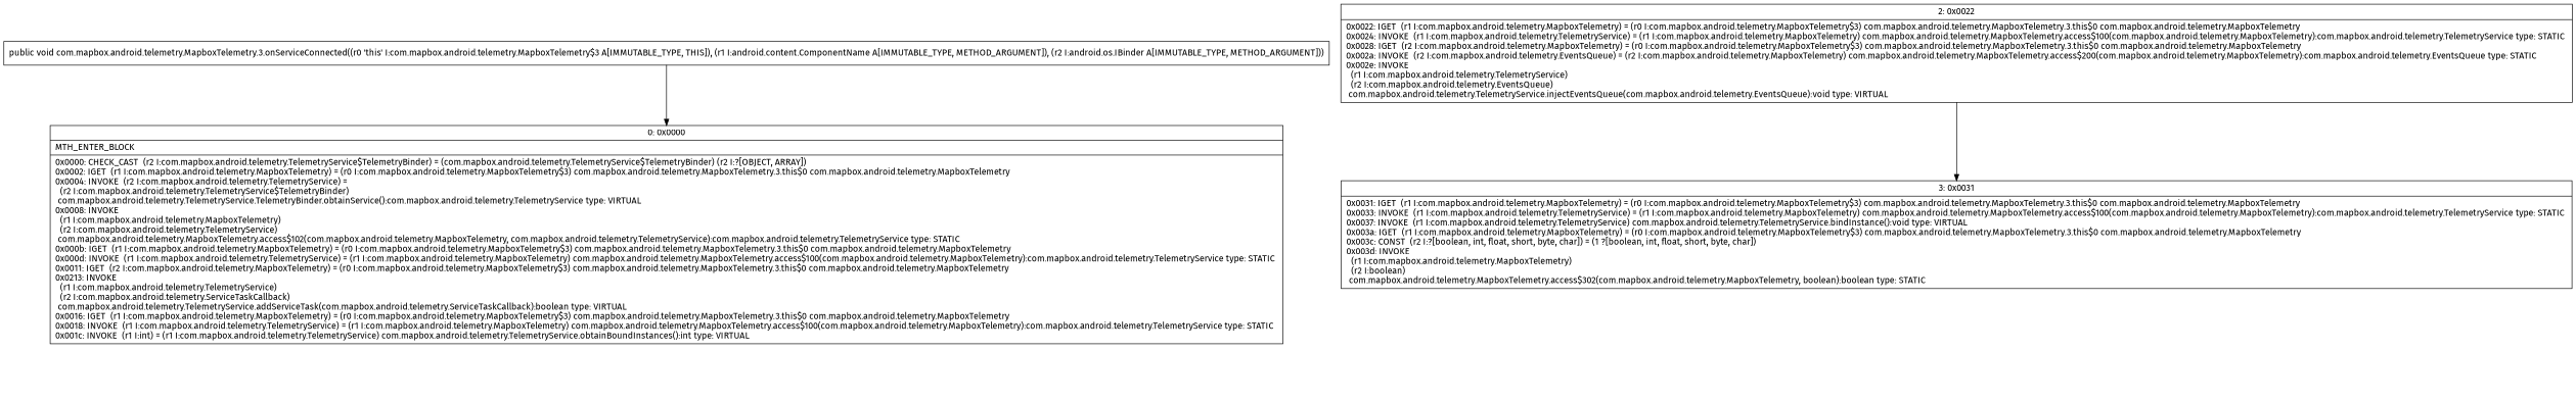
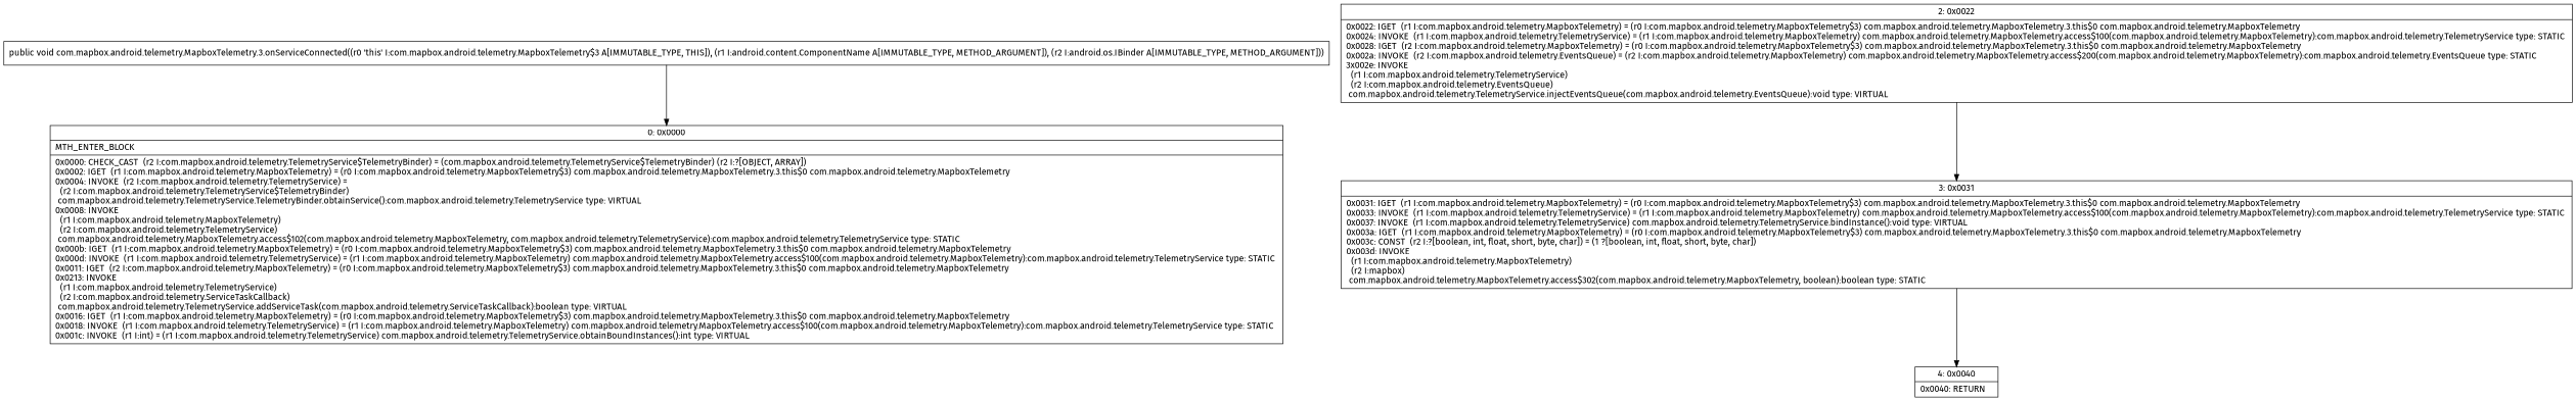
  digraph {
    fontname="Fira Sans"
    node [fontname="Fira Sans" shape=record]
    edge [fontname="Fira Sans"]
    n1 [label="{0\:\ 0x0000|MTH_ENTER_BLOCK\l|0x0000: CHECK_CAST  (r2 I:com.mapbox.android.telemetry.TelemetryService$TelemetryBinder) = (com.mapbox.android.telemetry.TelemetryService$TelemetryBinder) (r2 I:?[OBJECT, ARRAY]) \l0x0002: IGET  (r1 I:com.mapbox.android.telemetry.MapboxTelemetry) = (r0 I:com.mapbox.android.telemetry.MapboxTelemetry$3) com.mapbox.android.telemetry.MapboxTelemetry.3.this$0 com.mapbox.android.telemetry.MapboxTelemetry \l0x0004: INVOKE  (r2 I:com.mapbox.android.telemetry.TelemetryService) = \l  (r2 I:com.mapbox.android.telemetry.TelemetryService$TelemetryBinder)\l com.mapbox.android.telemetry.TelemetryService.TelemetryBinder.obtainService():com.mapbox.android.telemetry.TelemetryService type: VIRTUAL \l0x0008: INVOKE  \l  (r1 I:com.mapbox.android.telemetry.MapboxTelemetry)\l  (r2 I:com.mapbox.android.telemetry.TelemetryService)\l com.mapbox.android.telemetry.MapboxTelemetry.access$102(com.mapbox.android.telemetry.MapboxTelemetry, com.mapbox.android.telemetry.TelemetryService):com.mapbox.android.telemetry.TelemetryService type: STATIC \l0x000b: IGET  (r1 I:com.mapbox.android.telemetry.MapboxTelemetry) = (r0 I:com.mapbox.android.telemetry.MapboxTelemetry$3) com.mapbox.android.telemetry.MapboxTelemetry.3.this$0 com.mapbox.android.telemetry.MapboxTelemetry \l0x000d: INVOKE  (r1 I:com.mapbox.android.telemetry.TelemetryService) = (r1 I:com.mapbox.android.telemetry.MapboxTelemetry) com.mapbox.android.telemetry.MapboxTelemetry.access$100(com.mapbox.android.telemetry.MapboxTelemetry):com.mapbox.android.telemetry.TelemetryService type: STATIC \l0x0011: IGET  (r2 I:com.mapbox.android.telemetry.MapboxTelemetry) = (r0 I:com.mapbox.android.telemetry.MapboxTelemetry$3) com.mapbox.android.telemetry.MapboxTelemetry.3.this$0 com.mapbox.android.telemetry.MapboxTelemetry \l0x0213: INVOKE  \l  (r1 I:com.mapbox.android.telemetry.TelemetryService)\l  (r2 I:com.mapbox.android.telemetry.ServiceTaskCallback)\l com.mapbox.android.telemetry.TelemetryService.addServiceTask(com.mapbox.android.telemetry.ServiceTaskCallback):boolean type: VIRTUAL \l0x0016: IGET  (r1 I:com.mapbox.android.telemetry.MapboxTelemetry) = (r0 I:com.mapbox.android.telemetry.MapboxTelemetry$3) com.mapbox.android.telemetry.MapboxTelemetry.3.this$0 com.mapbox.android.telemetry.MapboxTelemetry \l0x0018: INVOKE  (r1 I:com.mapbox.android.telemetry.TelemetryService) = (r1 I:com.mapbox.android.telemetry.MapboxTelemetry) com.mapbox.android.telemetry.MapboxTelemetry.access$100(com.mapbox.android.telemetry.MapboxTelemetry):com.mapbox.android.telemetry.TelemetryService type: STATIC \l0x001c: INVOKE  (r1 I:int) = (r1 I:com.mapbox.android.telemetry.TelemetryService) com.mapbox.android.telemetry.TelemetryService.obtainBoundInstances():int type: VIRTUAL \l}"]
-   n2 [label="{2\:\ 0x0022|0x0022: IGET  (r1 I:com.mapbox.android.telemetry.MapboxTelemetry) = (r0 I:com.mapbox.android.telemetry.MapboxTelemetry$3) com.mapbox.android.telemetry.MapboxTelemetry.3.this$0 com.mapbox.android.telemetry.MapboxTelemetry \l0x0024: INVOKE  (r1 I:com.mapbox.android.telemetry.TelemetryService) = (r1 I:com.mapbox.android.telemetry.MapboxTelemetry) com.mapbox.android.telemetry.MapboxTelemetry.access$100(com.mapbox.android.telemetry.MapboxTelemetry):com.mapbox.android.telemetry.TelemetryService type: STATIC \l0x0028: IGET  (r2 I:com.mapbox.android.telemetry.MapboxTelemetry) = (r0 I:com.mapbox.android.telemetry.MapboxTelemetry$3) com.mapbox.android.telemetry.MapboxTelemetry.3.this$0 com.mapbox.android.telemetry.MapboxTelemetry \l0x002a: INVOKE  (r2 I:com.mapbox.android.telemetry.EventsQueue) = (r2 I:com.mapbox.android.telemetry.MapboxTelemetry) com.mapbox.android.telemetry.MapboxTelemetry.access$200(com.mapbox.android.telemetry.MapboxTelemetry):com.mapbox.android.telemetry.EventsQueue type: STATIC \l0x002e: INVOKE  \l  (r1 I:com.mapbox.android.telemetry.TelemetryService)\l  (r2 I:com.mapbox.android.telemetry.EventsQueue)\l com.mapbox.android.telemetry.TelemetryService.injectEventsQueue(com.mapbox.android.telemetry.EventsQueue):void type: VIRTUAL \l}"]
-   n3 [label="{3\:\ 0x0031|0x0031: IGET  (r1 I:com.mapbox.android.telemetry.MapboxTelemetry) = (r0 I:com.mapbox.android.telemetry.MapboxTelemetry$3) com.mapbox.android.telemetry.MapboxTelemetry.3.this$0 com.mapbox.android.telemetry.MapboxTelemetry \l0x0033: INVOKE  (r1 I:com.mapbox.android.telemetry.TelemetryService) = (r1 I:com.mapbox.android.telemetry.MapboxTelemetry) com.mapbox.android.telemetry.MapboxTelemetry.access$100(com.mapbox.android.telemetry.MapboxTelemetry):com.mapbox.android.telemetry.TelemetryService type: STATIC \l0x0037: INVOKE  (r1 I:com.mapbox.android.telemetry.TelemetryService) com.mapbox.android.telemetry.TelemetryService.bindInstance():void type: VIRTUAL \l0x003a: IGET  (r1 I:com.mapbox.android.telemetry.MapboxTelemetry) = (r0 I:com.mapbox.android.telemetry.MapboxTelemetry$3) com.mapbox.android.telemetry.MapboxTelemetry.3.this$0 com.mapbox.android.telemetry.MapboxTelemetry \l0x003c: CONST  (r2 I:?[boolean, int, float, short, byte, char]) = (1 ?[boolean, int, float, short, byte, char]) \l0x003d: INVOKE  \l  (r1 I:com.mapbox.android.telemetry.MapboxTelemetry)\l  (r2 I:boolean)\l com.mapbox.android.telemetry.MapboxTelemetry.access$302(com.mapbox.android.telemetry.MapboxTelemetry, boolean):boolean type: STATIC \l}"]
+   n2 [label="{2\:\ 0x0022|0x0022: IGET  (r1 I:com.mapbox.android.telemetry.MapboxTelemetry) = (r0 I:com.mapbox.android.telemetry.MapboxTelemetry$3) com.mapbox.android.telemetry.MapboxTelemetry.3.this$0 com.mapbox.android.telemetry.MapboxTelemetry \l0x0024: INVOKE  (r1 I:com.mapbox.android.telemetry.TelemetryService) = (r1 I:com.mapbox.android.telemetry.MapboxTelemetry) com.mapbox.android.telemetry.MapboxTelemetry.access$100(com.mapbox.android.telemetry.MapboxTelemetry):com.mapbox.android.telemetry.TelemetryService type: STATIC \l0x0028: IGET  (r2 I:com.mapbox.android.telemetry.MapboxTelemetry) = (r0 I:com.mapbox.android.telemetry.MapboxTelemetry$3) com.mapbox.android.telemetry.MapboxTelemetry.3.this$0 com.mapbox.android.telemetry.MapboxTelemetry \l0x002a: INVOKE  (r2 I:com.mapbox.android.telemetry.EventsQueue) = (r2 I:com.mapbox.android.telemetry.MapboxTelemetry) com.mapbox.android.telemetry.MapboxTelemetry.access$200(com.mapbox.android.telemetry.MapboxTelemetry):com.mapbox.android.telemetry.EventsQueue type: STATIC \l3x002e: INVOKE  \l  (r1 I:com.mapbox.android.telemetry.TelemetryService)\l  (r2 I:com.mapbox.android.telemetry.EventsQueue)\l com.mapbox.android.telemetry.TelemetryService.injectEventsQueue(com.mapbox.android.telemetry.EventsQueue):void type: VIRTUAL \l}"]
+   n3 [label="{3\:\ 0x0031|0x0031: IGET  (r1 I:com.mapbox.android.telemetry.MapboxTelemetry) = (r0 I:com.mapbox.android.telemetry.MapboxTelemetry$3) com.mapbox.android.telemetry.MapboxTelemetry.3.this$0 com.mapbox.android.telemetry.MapboxTelemetry \l0x0033: INVOKE  (r1 I:com.mapbox.android.telemetry.TelemetryService) = (r1 I:com.mapbox.android.telemetry.MapboxTelemetry) com.mapbox.android.telemetry.MapboxTelemetry.access$100(com.mapbox.android.telemetry.MapboxTelemetry):com.mapbox.android.telemetry.TelemetryService type: STATIC \l0x0037: INVOKE  (r1 I:com.mapbox.android.telemetry.TelemetryService) com.mapbox.android.telemetry.TelemetryService.bindInstance():void type: VIRTUAL \l0x003a: IGET  (r1 I:com.mapbox.android.telemetry.MapboxTelemetry) = (r0 I:com.mapbox.android.telemetry.MapboxTelemetry$3) com.mapbox.android.telemetry.MapboxTelemetry.3.this$0 com.mapbox.android.telemetry.MapboxTelemetry \l0x003c: CONST  (r2 I:?[boolean, int, float, short, byte, char]) = (1 ?[boolean, int, float, short, byte, char]) \l0x003d: INVOKE  \l  (r1 I:com.mapbox.android.telemetry.MapboxTelemetry)\l  (r2 I:mapbox)\l com.mapbox.android.telemetry.MapboxTelemetry.access$302(com.mapbox.android.telemetry.MapboxTelemetry, boolean):boolean type: STATIC \l}"]
+   n4 [label="{4\:\ 0x0040|0x0040: RETURN   \l}"]
    n5 [label="{public void com.mapbox.android.telemetry.MapboxTelemetry.3.onServiceConnected((r0 'this' I:com.mapbox.android.telemetry.MapboxTelemetry$3 A[IMMUTABLE_TYPE, THIS]), (r1 I:android.content.ComponentName A[IMMUTABLE_TYPE, METHOD_ARGUMENT]), (r2 I:android.os.IBinder A[IMMUTABLE_TYPE, METHOD_ARGUMENT])) }"]
    n2 -> n3
+   n3 -> n4
    n5 -> n1
  }
